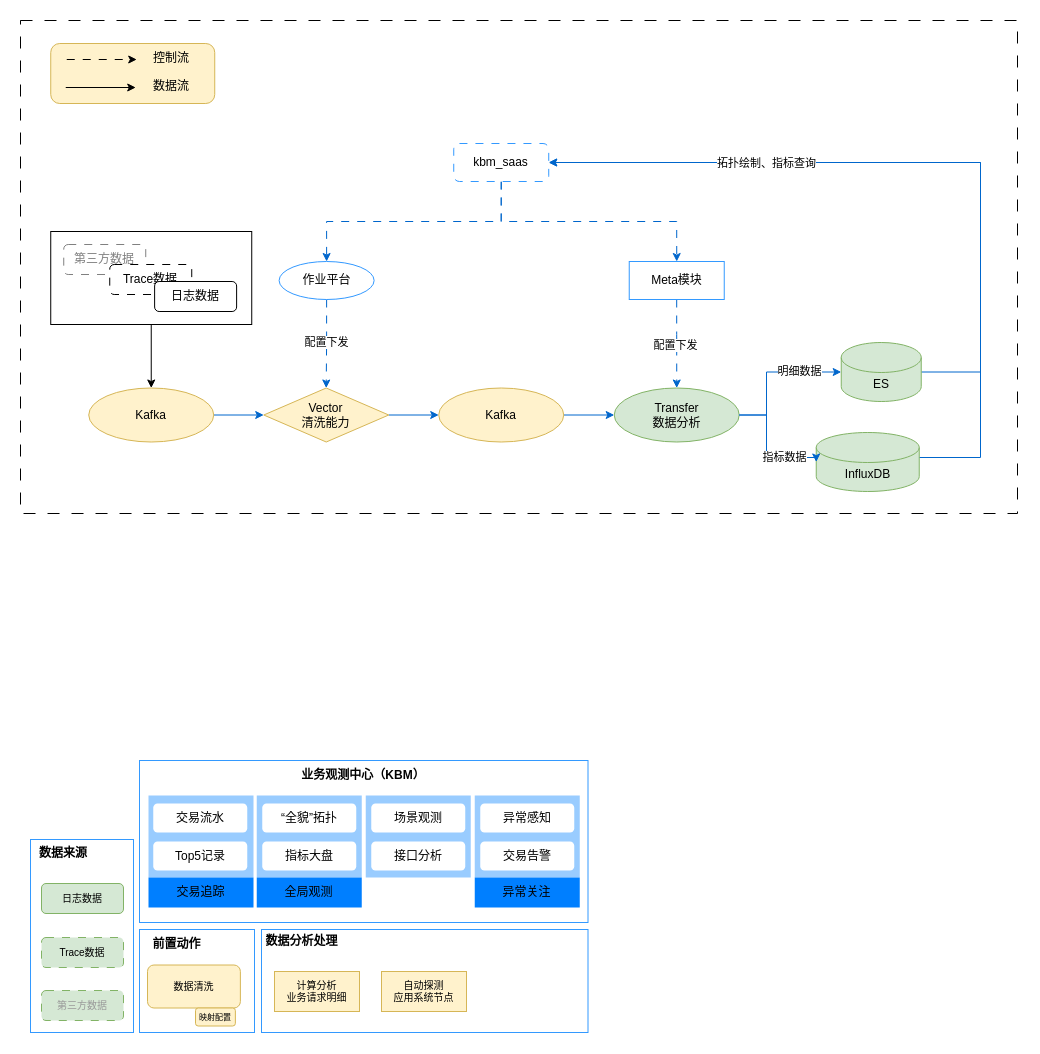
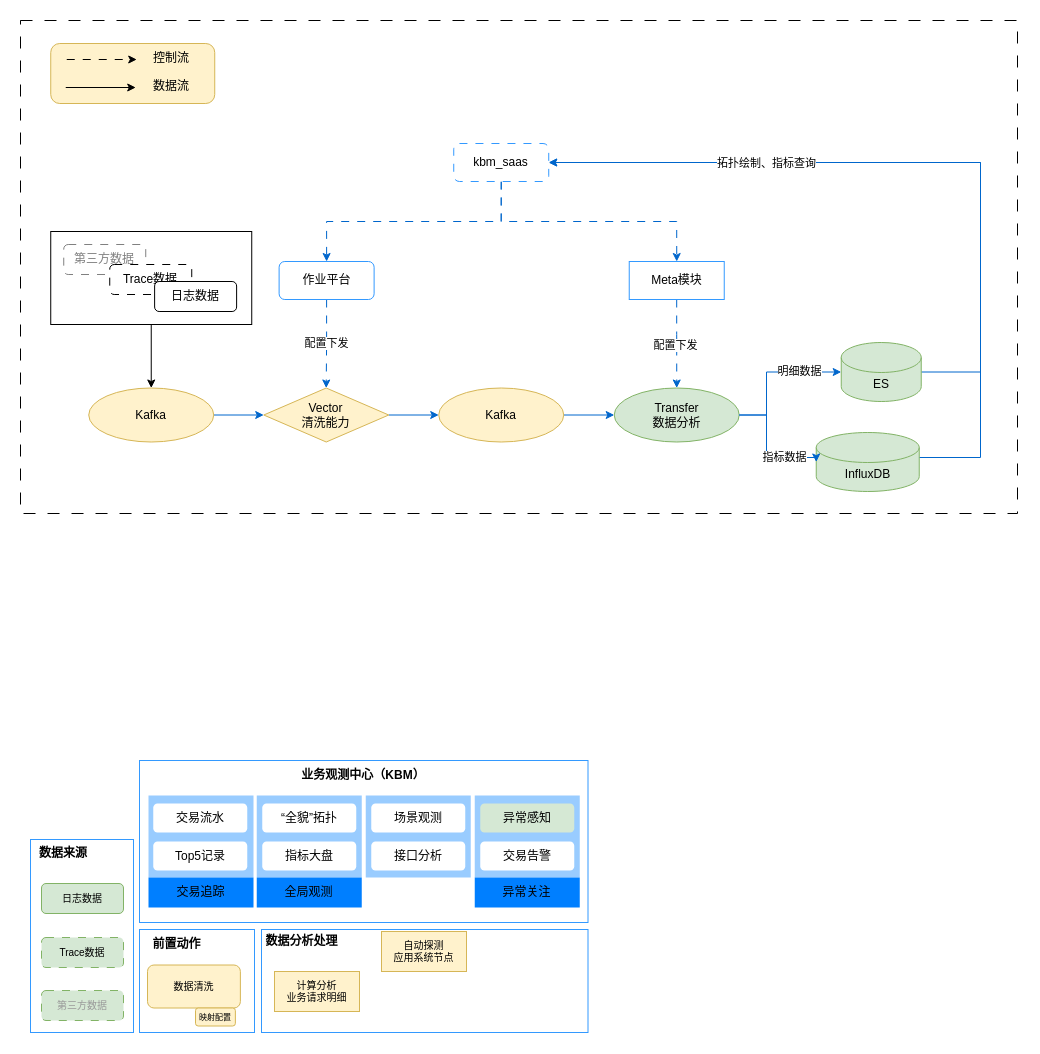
  <mxCell id="0" />
  <mxCell id="1" parent="0" />
  <mxCell id="2" value="" style="rounded=0;whiteSpace=wrap;html=1;dashed=1;dashPattern=12 12;" vertex="1" parent="1"><mxGeometry x="20" y="20" width="997.01" height="493" as="geometry" /></mxCell>
  <mxCell id="3" style="edgeStyle=orthogonalEdgeStyle;rounded=0;orthogonalLoop=1;jettySize=auto;html=1;entryX=0.5;entryY=0;entryDx=0;entryDy=0;" edge="1" parent="1" source="4" target="23"><mxGeometry relative="1" as="geometry" /></mxCell>
  <mxCell id="4" value="" style="rounded=0;whiteSpace=wrap;html=1;" vertex="1" parent="1"><mxGeometry x="50.24" y="231" width="201" height="93" as="geometry" /></mxCell>
  <mxCell id="5" value="第三方数据" style="rounded=1;whiteSpace=wrap;html=1;dashed=1;dashPattern=8 8;strokeColor=#808080;fontColor=#808080;" vertex="1" parent="1"><mxGeometry x="63.24" y="244" width="82" height="30" as="geometry" /></mxCell>
  <mxCell id="6" value="Trace数据" style="rounded=1;whiteSpace=wrap;html=1;dashed=1;dashPattern=8 8;" vertex="1" parent="1"><mxGeometry x="109.24" y="264" width="82" height="30" as="geometry" /></mxCell>
  <mxCell id="7" value="日志数据" style="rounded=1;whiteSpace=wrap;html=1;" vertex="1" parent="1"><mxGeometry x="154.12" y="281" width="82" height="30" as="geometry" /></mxCell>
  <mxCell id="8" value="" style="edgeStyle=orthogonalEdgeStyle;rounded=0;orthogonalLoop=1;jettySize=auto;html=1;strokeColor=#0066CC;" edge="1" parent="1" source="9" target="25"><mxGeometry relative="1" as="geometry" /></mxCell>
  <mxCell id="9" value="Vector&lt;div&gt;清洗能力&lt;/div&gt;" style="rhombus;whiteSpace=wrap;html=1;fillColor=#fff2cc;strokeColor=#d6b656;" vertex="1" parent="1"><mxGeometry x="263.24" y="387.5" width="125" height="54" as="geometry" /></mxCell>
  <mxCell id="10" value="Transfer&lt;div&gt;数据分析&lt;/div&gt;" style="ellipse;whiteSpace=wrap;html=1;fillColor=#d5e8d4;strokeColor=#82b366;" vertex="1" parent="1"><mxGeometry x="613.74" y="387.5" width="125" height="54" as="geometry" /></mxCell>
  <mxCell id="11" style="edgeStyle=orthogonalEdgeStyle;rounded=0;orthogonalLoop=1;jettySize=auto;html=1;entryX=0.5;entryY=0;entryDx=0;entryDy=0;dashed=1;dashPattern=8 8;exitX=0.5;exitY=1;exitDx=0;exitDy=0;strokeColor=#0066CC;" edge="1" parent="1" source="13" target="28"><mxGeometry relative="1" as="geometry" /></mxCell>
  <mxCell id="12" style="edgeStyle=orthogonalEdgeStyle;rounded=0;orthogonalLoop=1;jettySize=auto;html=1;entryX=0.5;entryY=0;entryDx=0;entryDy=0;dashed=1;dashPattern=8 8;exitX=0.5;exitY=1;exitDx=0;exitDy=0;strokeColor=#0066CC;" edge="1" parent="1" source="13" target="16"><mxGeometry relative="1" as="geometry" /></mxCell>
  <mxCell id="13" value="kbm_saas" style="rounded=1;whiteSpace=wrap;html=1;dashed=1;dashPattern=8 8;strokeColor=#3399FF;" vertex="1" parent="1"><mxGeometry x="453.24" y="143" width="95" height="38" as="geometry" /></mxCell>
  <mxCell id="14" value="" style="edgeStyle=orthogonalEdgeStyle;rounded=0;orthogonalLoop=1;jettySize=auto;html=1;dashed=1;dashPattern=8 8;strokeColor=#0066CC;" edge="1" parent="1" source="16" target="10"><mxGeometry relative="1" as="geometry"><Array as="points"><mxPoint x="676" y="334" /><mxPoint x="676" y="334" /></Array></mxGeometry></mxCell>
  <mxCell id="15" value="配置下发" style="edgeLabel;html=1;align=center;verticalAlign=middle;resizable=0;points=[];" vertex="1" connectable="0" parent="14"><mxGeometry x="0.039" y="1" relative="1" as="geometry"><mxPoint x="-3" as="offset" /></mxGeometry></mxCell>
  <mxCell id="16" value="Meta模块" style="whiteSpace=wrap;html=1;strokeColor=#3399FF;rounded=0;" vertex="1" parent="1"><mxGeometry x="628.74" y="261" width="95" height="38" as="geometry" /></mxCell>
  <mxCell id="17" style="edgeStyle=orthogonalEdgeStyle;rounded=0;orthogonalLoop=1;jettySize=auto;html=1;entryX=1;entryY=0.5;entryDx=0;entryDy=0;strokeColor=#0066CC;" edge="1" parent="1" source="18" target="13"><mxGeometry relative="1" as="geometry"><Array as="points"><mxPoint x="980" y="372" /><mxPoint x="980" y="162" /></Array></mxGeometry></mxCell>
  <mxCell id="18" value="ES" style="shape=cylinder3;whiteSpace=wrap;html=1;boundedLbl=1;backgroundOutline=1;size=15;fillColor=#d5e8d4;strokeColor=#82b366;" vertex="1" parent="1"><mxGeometry x="840.74" y="342" width="80" height="59" as="geometry" /></mxCell>
  <mxCell id="19" style="edgeStyle=orthogonalEdgeStyle;rounded=0;orthogonalLoop=1;jettySize=auto;html=1;entryX=1;entryY=0.5;entryDx=0;entryDy=0;strokeColor=#0066CC;" edge="1" parent="1" source="21" target="13"><mxGeometry relative="1" as="geometry"><Array as="points"><mxPoint x="980" y="457" /><mxPoint x="980" y="162" /></Array></mxGeometry></mxCell>
  <mxCell id="20" value="拓扑绘制、指标查询" style="edgeLabel;html=1;align=center;verticalAlign=middle;resizable=0;points=[];" vertex="1" connectable="0" parent="19"><mxGeometry x="0.338" y="-1" relative="1" as="geometry"><mxPoint x="-44" y="1" as="offset" /></mxGeometry></mxCell>
  <mxCell id="21" value="InfluxDB" style="shape=cylinder3;whiteSpace=wrap;html=1;boundedLbl=1;backgroundOutline=1;size=15;fillColor=#d5e8d4;strokeColor=#82b366;" vertex="1" parent="1"><mxGeometry x="815.74" y="432" width="103" height="59" as="geometry" /></mxCell>
  <mxCell id="22" value="" style="edgeStyle=orthogonalEdgeStyle;rounded=0;orthogonalLoop=1;jettySize=auto;html=1;strokeColor=#0066CC;" edge="1" parent="1" source="23" target="9"><mxGeometry relative="1" as="geometry" /></mxCell>
  <mxCell id="23" value="Kafka" style="ellipse;whiteSpace=wrap;html=1;fillColor=#fff2cc;strokeColor=#d6b656;" vertex="1" parent="1"><mxGeometry x="88.24" y="387.5" width="125" height="54" as="geometry" /></mxCell>
  <mxCell id="24" value="" style="edgeStyle=orthogonalEdgeStyle;rounded=0;orthogonalLoop=1;jettySize=auto;html=1;strokeColor=#0066CC;" edge="1" parent="1" source="25" target="10"><mxGeometry relative="1" as="geometry" /></mxCell>
  <mxCell id="25" value="Kafka" style="ellipse;whiteSpace=wrap;html=1;fillColor=#fff2cc;strokeColor=#d6b656;" vertex="1" parent="1"><mxGeometry x="438.24" y="387.5" width="125" height="54" as="geometry" /></mxCell>
  <mxCell id="26" value="" style="edgeStyle=orthogonalEdgeStyle;rounded=0;orthogonalLoop=1;jettySize=auto;html=1;dashed=1;dashPattern=8 8;strokeColor=#0066CC;" edge="1" parent="1" source="28" target="9"><mxGeometry relative="1" as="geometry" /></mxCell>
  <mxCell id="27" value="配置下发" style="edgeLabel;html=1;align=center;verticalAlign=middle;resizable=0;points=[];" vertex="1" connectable="0" parent="26"><mxGeometry x="-0.039" y="-1" relative="1" as="geometry"><mxPoint as="offset" /></mxGeometry></mxCell>
- <mxCell id="28" value="作业平台" style="ellipse;whiteSpace=wrap;html=1;strokeColor=#3399FF;" vertex="1" parent="1"><mxGeometry x="278.62" y="261" width="95" height="38" as="geometry" /></mxCell>
+ <mxCell id="28" value="作业平台" style="rounded=1;whiteSpace=wrap;html=1;strokeColor=#3399FF;" vertex="1" parent="1"><mxGeometry x="278.62" y="261" width="95" height="38" as="geometry" /></mxCell>
  <mxCell id="29" value="" style="rounded=1;whiteSpace=wrap;html=1;fillColor=#fff2cc;strokeColor=#d6b656;" vertex="1" parent="1"><mxGeometry x="50.24" y="43" width="164" height="60" as="geometry" /></mxCell>
  <mxCell id="30" value="" style="endArrow=classic;html=1;rounded=0;dashed=1;dashPattern=8 8;" edge="1" parent="1"><mxGeometry width="50" height="50" relative="1" as="geometry"><mxPoint x="66.24" y="59" as="sourcePoint" /><mxPoint x="136.24" y="59" as="targetPoint" /></mxGeometry></mxCell>
  <mxCell id="31" value="" style="endArrow=classic;html=1;rounded=0;" edge="1" parent="1"><mxGeometry width="50" height="50" relative="1" as="geometry"><mxPoint x="65.24" y="87" as="sourcePoint" /><mxPoint x="135.24" y="87" as="targetPoint" /></mxGeometry></mxCell>
  <mxCell id="32" value="控制流" style="text;html=1;align=center;verticalAlign=middle;whiteSpace=wrap;rounded=0;" vertex="1" parent="1"><mxGeometry x="141.48" y="43" width="60" height="30" as="geometry" /></mxCell>
  <mxCell id="33" value="数据流" style="text;html=1;align=center;verticalAlign=middle;whiteSpace=wrap;rounded=0;" vertex="1" parent="1"><mxGeometry x="141.48" y="71" width="60" height="30" as="geometry" /></mxCell>
  <mxCell id="34" style="edgeStyle=orthogonalEdgeStyle;rounded=0;orthogonalLoop=1;jettySize=auto;html=1;entryX=0;entryY=0.5;entryDx=0;entryDy=0;entryPerimeter=0;strokeColor=#0066CC;" edge="1" parent="1" source="10" target="18"><mxGeometry relative="1" as="geometry"><Array as="points"><mxPoint x="766" y="415" /><mxPoint x="766" y="372" /></Array></mxGeometry></mxCell>
  <mxCell id="35" value="明细数据" style="edgeLabel;html=1;align=center;verticalAlign=middle;resizable=0;points=[];" vertex="1" connectable="0" parent="34"><mxGeometry x="0.427" y="2" relative="1" as="geometry"><mxPoint y="1" as="offset" /></mxGeometry></mxCell>
  <mxCell id="36" style="edgeStyle=orthogonalEdgeStyle;rounded=0;orthogonalLoop=1;jettySize=auto;html=1;entryX=0;entryY=0.5;entryDx=0;entryDy=0;entryPerimeter=0;strokeColor=#0066CC;" edge="1" parent="1" source="10" target="21"><mxGeometry relative="1" as="geometry"><Array as="points"><mxPoint x="766" y="415" /><mxPoint x="766" y="457" /></Array></mxGeometry></mxCell>
  <mxCell id="37" value="指标数据" style="edgeLabel;html=1;align=center;verticalAlign=middle;resizable=0;points=[];" vertex="1" connectable="0" parent="36"><mxGeometry x="0.54" relative="1" as="geometry"><mxPoint x="-8" y="-1" as="offset" /></mxGeometry></mxCell>
  <mxCell id="38" value="" style="rounded=0;whiteSpace=wrap;html=1;strokeColor=#3399FF;" vertex="1" parent="1"><mxGeometry x="139" y="929" width="115" height="103" as="geometry" /></mxCell>
  <mxCell id="39" value="" style="rounded=0;whiteSpace=wrap;html=1;strokeColor=#3399FF;" vertex="1" parent="1"><mxGeometry x="139" y="760" width="448.5" height="162" as="geometry" /></mxCell>
  <mxCell id="40" value="" style="rounded=0;whiteSpace=wrap;html=1;strokeColor=none;fillColor=#99CCFF;" vertex="1" parent="1"><mxGeometry x="474.25" y="795" width="105" height="82" as="geometry" /></mxCell>
  <mxCell id="41" value="异常关注" style="rounded=0;whiteSpace=wrap;html=1;strokeColor=none;fillColor=#007FFF;" vertex="1" parent="1"><mxGeometry x="474.25" y="877" width="105" height="30" as="geometry" /></mxCell>
  <mxCell id="42" value="" style="rounded=0;whiteSpace=wrap;html=1;strokeColor=none;fillColor=#99CCFF;" vertex="1" parent="1"><mxGeometry x="365.25" y="795" width="105" height="82" as="geometry" /></mxCell>
  <mxCell id="43" value="" style="rounded=0;whiteSpace=wrap;html=1;strokeColor=none;fillColor=#99CCFF;" vertex="1" parent="1"><mxGeometry x="256.25" y="795" width="105" height="82" as="geometry" /></mxCell>
  <mxCell id="44" value="全局观测" style="rounded=0;whiteSpace=wrap;html=1;strokeColor=none;fillColor=#007FFF;" vertex="1" parent="1"><mxGeometry x="256.25" y="877" width="105" height="30" as="geometry" /></mxCell>
  <mxCell id="45" value="" style="rounded=0;whiteSpace=wrap;html=1;strokeColor=none;fillColor=#99CCFF;" vertex="1" parent="1"><mxGeometry x="148" y="795" width="105" height="82" as="geometry" /></mxCell>
  <mxCell id="46" value="" style="rounded=0;whiteSpace=wrap;html=1;strokeColor=#3399FF;" vertex="1" parent="1"><mxGeometry x="261" y="929" width="326.5" height="103" as="geometry" /></mxCell>
  <mxCell id="47" value="数据清洗" style="rounded=1;whiteSpace=wrap;html=1;fontSize=10;fillColor=#fff2cc;strokeColor=#d6b656;" vertex="1" parent="1"><mxGeometry x="147" y="964.5" width="92.88" height="43" as="geometry" /></mxCell>
  <mxCell id="48" value="映射配置" style="rounded=1;whiteSpace=wrap;html=1;fontSize=8;fillColor=#fff2cc;strokeColor=#d6b656;" vertex="1" parent="1"><mxGeometry x="195" y="1007.5" width="39.88" height="18" as="geometry" /></mxCell>
  <mxCell id="49" value="前置动作" style="text;html=1;align=center;verticalAlign=middle;whiteSpace=wrap;rounded=0;fontStyle=1" vertex="1" parent="1"><mxGeometry x="147" y="932.5" width="58.75" height="22" as="geometry" /></mxCell>
  <mxCell id="50" value="数据分析处理" style="text;html=1;align=center;verticalAlign=middle;whiteSpace=wrap;rounded=0;fontStyle=1" vertex="1" parent="1"><mxGeometry x="261.5" y="929" width="78.75" height="23" as="geometry" /></mxCell>
  <mxCell id="51" value="交易流水" style="rounded=1;whiteSpace=wrap;html=1;fillColor=#FFFFFF;strokeColor=none;" vertex="1" parent="1"><mxGeometry x="152.75" y="803" width="94" height="29" as="geometry" /></mxCell>
  <mxCell id="52" value="“全貌”拓扑" style="rounded=1;whiteSpace=wrap;html=1;fillColor=#FFFFFF;strokeColor=none;" vertex="1" parent="1"><mxGeometry x="261.75" y="803" width="94" height="29" as="geometry" /></mxCell>
  <mxCell id="53" value="场景观测" style="rounded=1;whiteSpace=wrap;html=1;fillColor=#FFFFFF;strokeColor=none;" vertex="1" parent="1"><mxGeometry x="370.75" y="803" width="94" height="29" as="geometry" /></mxCell>
  <mxCell id="54" value="指标大盘" style="rounded=1;whiteSpace=wrap;html=1;fillColor=#FFFFFF;strokeColor=none;" vertex="1" parent="1"><mxGeometry x="261.75" y="841" width="94" height="29" as="geometry" /></mxCell>
  <mxCell id="55" value="接口分析" style="rounded=1;whiteSpace=wrap;html=1;fillColor=#FFFFFF;strokeColor=none;" vertex="1" parent="1"><mxGeometry x="370.75" y="841" width="94" height="29" as="geometry" /></mxCell>
  <mxCell id="56" value="交易告警" style="rounded=1;whiteSpace=wrap;html=1;fillColor=#FFFFFF;strokeColor=none;" vertex="1" parent="1"><mxGeometry x="479.75" y="841" width="94" height="29" as="geometry" /></mxCell>
- <mxCell id="57" value="异常感知" style="rounded=1;whiteSpace=wrap;html=1;fillColor=#FFFFFF;strokeColor=none;" vertex="1" parent="1"><mxGeometry x="479.75" y="803" width="94" height="29" as="geometry" /></mxCell>
+ <mxCell id="57" value="异常感知" style="rounded=1;whiteSpace=wrap;html=1;fillColor=#d5e8d4;strokeColor=none;" vertex="1" parent="1"><mxGeometry x="479.75" y="803" width="94" height="29" as="geometry" /></mxCell>
  <mxCell id="58" value="Top5记录" style="rounded=1;whiteSpace=wrap;html=1;fillColor=#FFFFFF;strokeColor=none;" vertex="1" parent="1"><mxGeometry x="152.75" y="841" width="94" height="29" as="geometry" /></mxCell>
  <mxCell id="59" value="业务观测中心（KBM）" style="text;html=1;align=center;verticalAlign=middle;whiteSpace=wrap;rounded=0;fontStyle=1" vertex="1" parent="1"><mxGeometry x="293.26" y="760" width="139.99" height="30" as="geometry" /></mxCell>
  <mxCell id="60" value="交易追踪" style="rounded=0;whiteSpace=wrap;html=1;strokeColor=none;fillColor=#007FFF;" vertex="1" parent="1"><mxGeometry x="148" y="877" width="105" height="30" as="geometry" /></mxCell>
  <mxCell id="61" value="计算分析&lt;div&gt;业务请求明细&lt;/div&gt;" style="rounded=0;whiteSpace=wrap;html=1;fontSize=10;fillColor=#fff2cc;strokeColor=#d6b656;" vertex="1" parent="1"><mxGeometry x="274" y="971" width="85" height="40" as="geometry" /></mxCell>
- <mxCell id="62" value="自动探测&lt;div&gt;应用系统节点&lt;/div&gt;" style="rounded=0;whiteSpace=wrap;html=1;fontSize=10;fillColor=#fff2cc;strokeColor=#d6b656;" vertex="1" parent="1"><mxGeometry x="381" y="971" width="85" height="40" as="geometry" /></mxCell>
+ <mxCell id="62" value="自动探测&lt;div&gt;应用系统节点&lt;/div&gt;" style="rounded=0;whiteSpace=wrap;html=1;fontSize=10;fillColor=#fff2cc;strokeColor=#d6b656;" vertex="1" parent="1"><mxGeometry x="381" y="931" width="85" height="40" as="geometry" /></mxCell>
  <mxCell id="63" value="" style="rounded=0;whiteSpace=wrap;html=1;strokeColor=#3399FF;" vertex="1" parent="1"><mxGeometry x="30" y="839" width="103" height="193" as="geometry" /></mxCell>
  <mxCell id="64" value="日志数据" style="rounded=1;whiteSpace=wrap;html=1;fontSize=10;fillColor=#d5e8d4;strokeColor=#82b366;" vertex="1" parent="1"><mxGeometry x="41" y="883" width="82" height="30" as="geometry" /></mxCell>
  <mxCell id="65" value="Trace数据" style="rounded=1;whiteSpace=wrap;html=1;dashed=1;dashPattern=8 8;fontSize=10;fillColor=#d5e8d4;strokeColor=#82b366;" vertex="1" parent="1"><mxGeometry x="41" y="937" width="82" height="30" as="geometry" /></mxCell>
  <mxCell id="66" value="第三方数据" style="rounded=1;whiteSpace=wrap;html=1;dashed=1;dashPattern=8 8;strokeColor=#82b366;fontSize=10;fillColor=#d5e8d4;fontColor=#999999;" vertex="1" parent="1"><mxGeometry x="41" y="990" width="82" height="30" as="geometry" /></mxCell>
  <mxCell id="67" value="数据来源" style="text;html=1;align=center;verticalAlign=middle;whiteSpace=wrap;rounded=0;fontStyle=1" vertex="1" parent="1"><mxGeometry x="30" y="839.5" width="66" height="27" as="geometry" /></mxCell>
